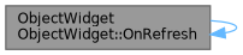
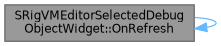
  digraph {
    rankdir=TB
-   n1 [color=gray40 fillcolor=grey60 fontcolor=black fontname=Helvetica fontsize=10 height=0.2 label="ObjectWidget\lObjectWidget::OnRefresh" shape=box style=filled width=0.4]
+   n1 [color=gray40 fillcolor=grey60 fontcolor=black fontname=Helvetica fontsize=10 height=0.2 label="SRigVMEditorSelectedDebug\lObjectWidget::OnRefresh" shape=box style=filled width=0.4]
    n1 -> n1 [color=steelblue1 fontname=Helvetica fontsize=10 labelfontname=Helvetica labelfontsize=10 style=solid]
  }
